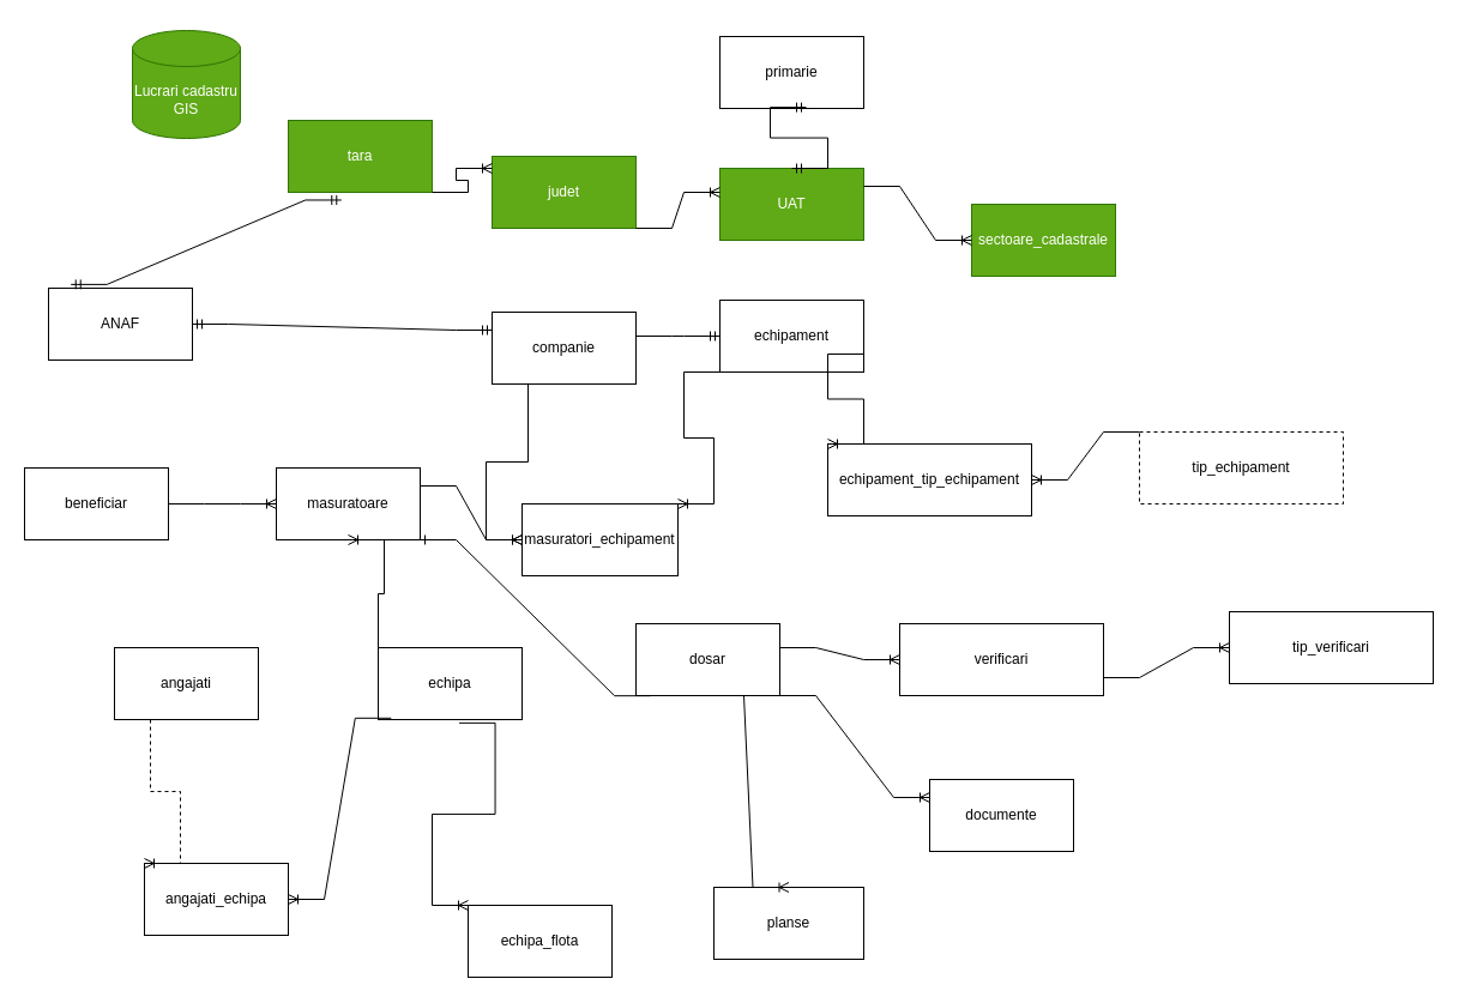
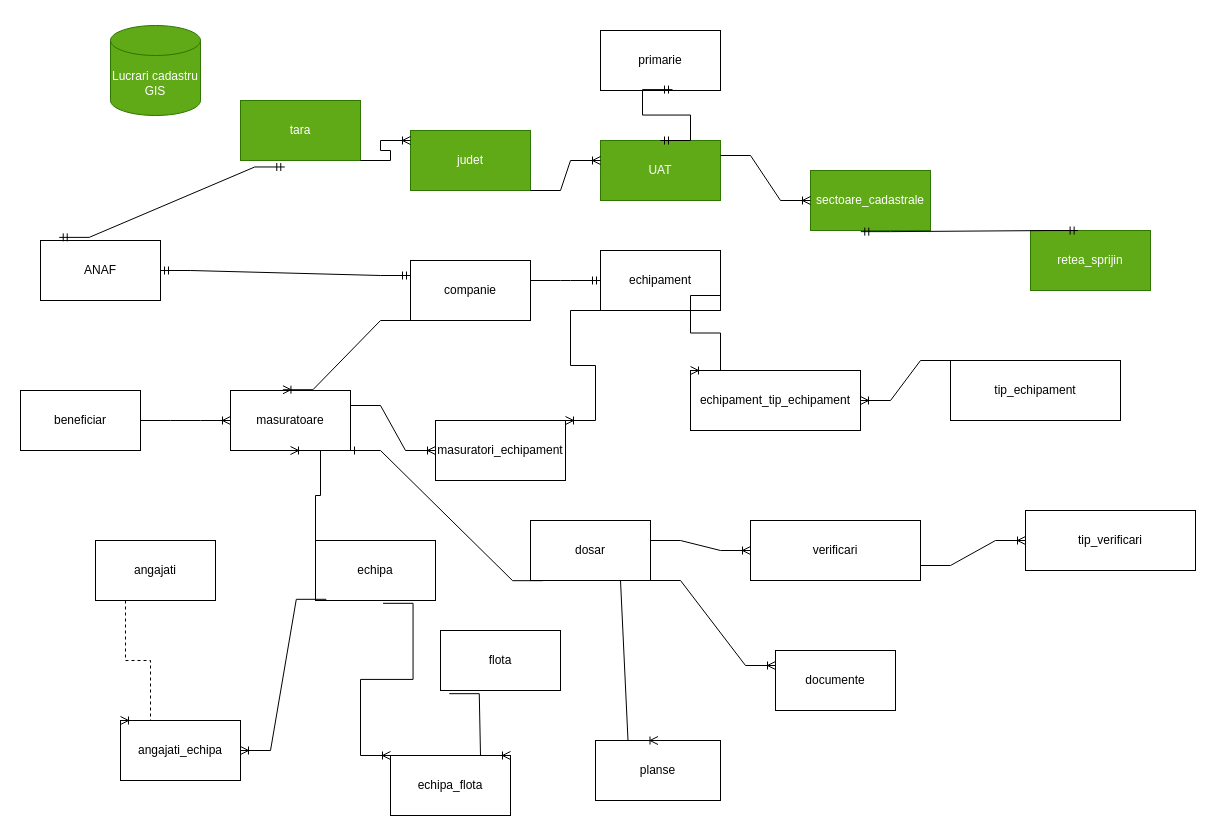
  <mxCell id="0" />
  <mxCell id="1" parent="0" />
  <mxCell id="2" value="Lucrari cadastru&lt;br&gt;GIS" style="shape=cylinder3;whiteSpace=wrap;html=1;boundedLbl=1;backgroundOutline=1;size=15;fillColor=#60a917;strokeColor=#2D7600;fontColor=#ffffff;" vertex="1" parent="1"><mxGeometry x="110" y="25" width="90" height="90" as="geometry" /></mxCell>
  <mxCell id="3" value="sectoare_cadastrale" style="rounded=0;whiteSpace=wrap;html=1;fillColor=#60a917;strokeColor=#2D7600;fontColor=#ffffff;" vertex="1" parent="1"><mxGeometry x="810" y="170" width="120" height="60" as="geometry" /></mxCell>
+ <mxCell id="4" value="retea_sprijin" style="rounded=0;whiteSpace=wrap;html=1;fillColor=#60a917;fontColor=#ffffff;strokeColor=#2D7600;" vertex="1" parent="1"><mxGeometry x="1030" y="230" width="120" height="60" as="geometry" /></mxCell>
  <mxCell id="5" value="echipa" style="rounded=0;whiteSpace=wrap;html=1;" vertex="1" parent="1"><mxGeometry x="315" y="540" width="120" height="60" as="geometry" /></mxCell>
  <mxCell id="6" value="echipament" style="rounded=0;whiteSpace=wrap;html=1;" vertex="1" parent="1"><mxGeometry x="600" y="250" width="120" height="60" as="geometry" /></mxCell>
+ <mxCell id="7" value="flota" style="rounded=0;whiteSpace=wrap;html=1;" vertex="1" parent="1"><mxGeometry x="440" y="630" width="120" height="60" as="geometry" /></mxCell>
  <mxCell id="8" value="documente" style="rounded=0;whiteSpace=wrap;html=1;" vertex="1" parent="1"><mxGeometry x="775" y="650" width="120" height="60" as="geometry" /></mxCell>
  <mxCell id="9" value="masuratoare" style="rounded=0;whiteSpace=wrap;html=1;" vertex="1" parent="1"><mxGeometry x="230" y="390" width="120" height="60" as="geometry" /></mxCell>
  <mxCell id="10" value="primarie" style="rounded=0;whiteSpace=wrap;html=1;" vertex="1" parent="1"><mxGeometry x="600" y="30" width="120" height="60" as="geometry" /></mxCell>
  <mxCell id="11" value="dosar" style="rounded=0;whiteSpace=wrap;html=1;" vertex="1" parent="1"><mxGeometry x="530" y="520" width="120" height="60" as="geometry" /></mxCell>
  <mxCell id="12" value="angajati" style="rounded=0;whiteSpace=wrap;html=1;" vertex="1" parent="1"><mxGeometry x="95" y="540" width="120" height="60" as="geometry" /></mxCell>
  <mxCell id="13" value="planse" style="rounded=0;whiteSpace=wrap;html=1;" vertex="1" parent="1"><mxGeometry x="595" y="740" width="125" height="60" as="geometry" /></mxCell>
  <mxCell id="14" value="UAT" style="rounded=0;whiteSpace=wrap;html=1;fillColor=#60a917;fontColor=#ffffff;strokeColor=#2D7600;" vertex="1" parent="1"><mxGeometry x="600" y="140" width="120" height="60" as="geometry" /></mxCell>
  <mxCell id="15" value="judet" style="rounded=0;whiteSpace=wrap;html=1;fillColor=#60a917;fontColor=#ffffff;strokeColor=#2D7600;" vertex="1" parent="1"><mxGeometry x="410" y="130" width="120" height="60" as="geometry" /></mxCell>
  <mxCell id="16" value="tara" style="rounded=0;whiteSpace=wrap;html=1;fillColor=#60a917;fontColor=#ffffff;strokeColor=#2D7600;" vertex="1" parent="1"><mxGeometry x="240" y="100" width="120" height="60" as="geometry" /></mxCell>
  <mxCell id="17" value="" style="edgeStyle=entityRelationEdgeStyle;fontSize=12;html=1;endArrow=ERoneToMany;rounded=0;exitX=1;exitY=1;exitDx=0;exitDy=0;" edge="1" parent="1" source="16"><mxGeometry width="100" height="100" relative="1" as="geometry"><mxPoint x="310" y="240" as="sourcePoint" /><mxPoint x="410" y="140" as="targetPoint" /><Array as="points"><mxPoint x="220" y="20" /></Array></mxGeometry></mxCell>
  <mxCell id="18" value="" style="edgeStyle=entityRelationEdgeStyle;fontSize=12;html=1;endArrow=ERoneToMany;rounded=0;exitX=1;exitY=1;exitDx=0;exitDy=0;" edge="1" parent="1" source="15"><mxGeometry width="100" height="100" relative="1" as="geometry"><mxPoint x="500" y="260" as="sourcePoint" /><mxPoint x="600" y="160" as="targetPoint" /><Array as="points"><mxPoint x="580" y="100" /></Array></mxGeometry></mxCell>
  <mxCell id="19" value="" style="edgeStyle=entityRelationEdgeStyle;fontSize=12;html=1;endArrow=ERoneToMany;rounded=0;exitX=1;exitY=0.25;exitDx=0;exitDy=0;" edge="1" parent="1" source="14"><mxGeometry width="100" height="100" relative="1" as="geometry"><mxPoint x="710" y="300" as="sourcePoint" /><mxPoint x="810" y="200" as="targetPoint" /><Array as="points"><mxPoint x="970" y="180" /><mxPoint x="970" y="170" /></Array></mxGeometry></mxCell>
  <mxCell id="20" value="companie" style="rounded=0;whiteSpace=wrap;html=1;" vertex="1" parent="1"><mxGeometry x="410" y="260" width="120" height="60" as="geometry" /></mxCell>
  <mxCell id="21" value="ANAF" style="rounded=0;whiteSpace=wrap;html=1;" vertex="1" parent="1"><mxGeometry x="40" y="240" width="120" height="60" as="geometry" /></mxCell>
  <mxCell id="22" value="" style="edgeStyle=entityRelationEdgeStyle;fontSize=12;html=1;endArrow=ERmandOne;rounded=0;entryX=0;entryY=0.5;entryDx=0;entryDy=0;" edge="1" parent="1" target="6"><mxGeometry width="100" height="100" relative="1" as="geometry"><mxPoint x="530" y="280" as="sourcePoint" /><mxPoint x="420" y="289.5" as="targetPoint" /><Array as="points"><mxPoint x="580" y="280" /><mxPoint x="570" y="290" /></Array></mxGeometry></mxCell>
- <mxCell id="23" value="" style="edgeStyle=entityRelationEdgeStyle;fontSize=12;html=1;endArrow=ERoneToMany;rounded=0;exitX=0;exitY=1;exitDx=0;exitDy=0;" edge="1" parent="1" source="20" target="24"><mxGeometry width="100" height="100" relative="1" as="geometry"><mxPoint x="470" y="350" as="sourcePoint" /><mxPoint x="570" y="250" as="targetPoint" /></mxGeometry></mxCell>
+ <mxCell id="23" value="" style="edgeStyle=entityRelationEdgeStyle;fontSize=12;html=1;endArrow=ERoneToMany;rounded=0;entryX=0.437;entryY=-0.013;entryDx=0;entryDy=0;entryPerimeter=0;exitX=0;exitY=1;exitDx=0;exitDy=0;" edge="1" parent="1" source="20" target="9"><mxGeometry width="100" height="100" relative="1" as="geometry"><mxPoint x="470" y="350" as="sourcePoint" /><mxPoint x="570" y="250" as="targetPoint" /></mxGeometry></mxCell>
  <mxCell id="24" value="masuratori_echipament" style="rounded=0;whiteSpace=wrap;html=1;" vertex="1" parent="1"><mxGeometry x="435" y="420" width="130" height="60" as="geometry" /></mxCell>
  <mxCell id="25" value="" style="edgeStyle=entityRelationEdgeStyle;fontSize=12;html=1;endArrow=ERoneToMany;rounded=0;entryX=0;entryY=0.5;entryDx=0;entryDy=0;exitX=1;exitY=0.25;exitDx=0;exitDy=0;" edge="1" parent="1" source="9" target="24"><mxGeometry width="100" height="100" relative="1" as="geometry"><mxPoint x="470" y="350" as="sourcePoint" /><mxPoint x="570" y="250" as="targetPoint" /></mxGeometry></mxCell>
  <mxCell id="26" value="" style="edgeStyle=entityRelationEdgeStyle;fontSize=12;html=1;endArrow=ERoneToMany;rounded=0;entryX=1;entryY=0;entryDx=0;entryDy=0;exitX=0;exitY=1;exitDx=0;exitDy=0;" edge="1" parent="1" source="6" target="24"><mxGeometry width="100" height="100" relative="1" as="geometry"><mxPoint x="470" y="350" as="sourcePoint" /><mxPoint x="570" y="250" as="targetPoint" /><Array as="points"><mxPoint x="540" y="380" /><mxPoint x="540" y="380" /></Array></mxGeometry></mxCell>
  <mxCell id="27" value="angajati_echipa" style="rounded=0;whiteSpace=wrap;html=1;" vertex="1" parent="1"><mxGeometry x="120" y="720" width="120" height="60" as="geometry" /></mxCell>
  <mxCell id="28" value="" style="edgeStyle=entityRelationEdgeStyle;fontSize=12;html=1;endArrow=ERoneToMany;rounded=0;entryX=0.5;entryY=1;entryDx=0;entryDy=0;exitX=0.25;exitY=0;exitDx=0;exitDy=0;" edge="1" parent="1" source="5" target="9"><mxGeometry width="100" height="100" relative="1" as="geometry"><mxPoint x="470" y="690" as="sourcePoint" /><mxPoint x="570" y="590" as="targetPoint" /></mxGeometry></mxCell>
  <mxCell id="29" value="" style="edgeStyle=entityRelationEdgeStyle;fontSize=12;html=1;endArrow=ERoneToMany;rounded=0;exitX=0.5;exitY=1;exitDx=0;exitDy=0;entryX=0;entryY=0;entryDx=0;entryDy=0;dashed=1;" edge="1" parent="1" source="12" target="27"><mxGeometry width="100" height="100" relative="1" as="geometry"><mxPoint x="470" y="690" as="sourcePoint" /><mxPoint x="220" y="690" as="targetPoint" /></mxGeometry></mxCell>
  <mxCell id="30" value="" style="edgeStyle=entityRelationEdgeStyle;fontSize=12;html=1;endArrow=ERoneToMany;rounded=0;exitX=0.09;exitY=0.98;exitDx=0;exitDy=0;exitPerimeter=0;entryX=1;entryY=0.5;entryDx=0;entryDy=0;" edge="1" parent="1" source="5" target="27"><mxGeometry width="100" height="100" relative="1" as="geometry"><mxPoint x="470" y="690" as="sourcePoint" /><mxPoint x="570" y="590" as="targetPoint" /><Array as="points"><mxPoint x="310" y="659" /></Array></mxGeometry></mxCell>
  <mxCell id="31" value="echipa_flota" style="rounded=0;whiteSpace=wrap;html=1;" vertex="1" parent="1"><mxGeometry x="390" y="755" width="120" height="60" as="geometry" /></mxCell>
  <mxCell id="32" value="" style="edgeStyle=entityRelationEdgeStyle;fontSize=12;html=1;endArrow=ERoneToMany;rounded=0;entryX=0;entryY=0;entryDx=0;entryDy=0;exitX=0.563;exitY=1.047;exitDx=0;exitDy=0;exitPerimeter=0;" edge="1" parent="1" source="5" target="31"><mxGeometry width="100" height="100" relative="1" as="geometry"><mxPoint x="470" y="690" as="sourcePoint" /><mxPoint x="570" y="590" as="targetPoint" /></mxGeometry></mxCell>
+ <mxCell id="33" value="" style="edgeStyle=entityRelationEdgeStyle;fontSize=12;html=1;endArrow=ERoneToMany;rounded=0;entryX=1;entryY=0;entryDx=0;entryDy=0;exitX=0.073;exitY=1.053;exitDx=0;exitDy=0;exitPerimeter=0;" edge="1" parent="1" source="7" target="31"><mxGeometry width="100" height="100" relative="1" as="geometry"><mxPoint x="470" y="690" as="sourcePoint" /><mxPoint x="570" y="590" as="targetPoint" /></mxGeometry></mxCell>
+ <mxCell id="34" value="" style="edgeStyle=entityRelationEdgeStyle;fontSize=12;html=1;endArrow=ERmandOne;startArrow=ERmandOne;rounded=0;entryX=0.419;entryY=1.019;entryDx=0;entryDy=0;entryPerimeter=0;exitX=0.397;exitY=0.001;exitDx=0;exitDy=0;exitPerimeter=0;" edge="1" parent="1" source="4" target="3"><mxGeometry width="100" height="100" relative="1" as="geometry"><mxPoint x="470" y="460" as="sourcePoint" /><mxPoint x="570" y="360" as="targetPoint" /></mxGeometry></mxCell>
  <mxCell id="35" value="" style="edgeStyle=entityRelationEdgeStyle;fontSize=12;html=1;endArrow=ERmandOne;startArrow=ERmandOne;rounded=0;entryX=0.369;entryY=1.108;entryDx=0;entryDy=0;entryPerimeter=0;exitX=0.156;exitY=-0.052;exitDx=0;exitDy=0;exitPerimeter=0;" edge="1" parent="1" source="21" target="16"><mxGeometry width="100" height="100" relative="1" as="geometry"><mxPoint x="470" y="460" as="sourcePoint" /><mxPoint x="570" y="360" as="targetPoint" /></mxGeometry></mxCell>
  <mxCell id="36" value="" style="edgeStyle=entityRelationEdgeStyle;fontSize=12;html=1;endArrow=ERmandOne;startArrow=ERmandOne;rounded=0;entryX=0.6;entryY=0.985;entryDx=0;entryDy=0;entryPerimeter=0;exitX=0.5;exitY=0;exitDx=0;exitDy=0;" edge="1" parent="1" source="14" target="10"><mxGeometry width="100" height="100" relative="1" as="geometry"><mxPoint x="510" y="270" as="sourcePoint" /><mxPoint x="610" y="170" as="targetPoint" /></mxGeometry></mxCell>
  <mxCell id="37" value="beneficiar" style="rounded=0;whiteSpace=wrap;html=1;" vertex="1" parent="1"><mxGeometry x="20" y="390" width="120" height="60" as="geometry" /></mxCell>
  <mxCell id="38" value="" style="edgeStyle=entityRelationEdgeStyle;fontSize=12;html=1;endArrow=ERoneToMany;rounded=0;exitX=1;exitY=0.5;exitDx=0;exitDy=0;entryX=0;entryY=0.5;entryDx=0;entryDy=0;" edge="1" parent="1" source="37" target="9"><mxGeometry width="100" height="100" relative="1" as="geometry"><mxPoint x="510" y="610" as="sourcePoint" /><mxPoint x="610" y="510" as="targetPoint" /></mxGeometry></mxCell>
  <mxCell id="39" value="echipament_tip_echipament" style="rounded=0;whiteSpace=wrap;html=1;" vertex="1" parent="1"><mxGeometry x="690" y="370" width="170" height="60" as="geometry" /></mxCell>
- <mxCell id="40" value="tip_echipament" style="rounded=0;whiteSpace=wrap;html=1;dashed=1;" vertex="1" parent="1"><mxGeometry x="950" y="360" width="170" height="60" as="geometry" /></mxCell>
+ <mxCell id="40" value="tip_echipament" style="rounded=0;whiteSpace=wrap;html=1;" vertex="1" parent="1"><mxGeometry x="950" y="360" width="170" height="60" as="geometry" /></mxCell>
  <mxCell id="41" value="" style="edgeStyle=entityRelationEdgeStyle;fontSize=12;html=1;endArrow=ERoneToMany;rounded=0;entryX=0;entryY=0;entryDx=0;entryDy=0;exitX=1;exitY=0.75;exitDx=0;exitDy=0;" edge="1" parent="1" source="6" target="39"><mxGeometry width="100" height="100" relative="1" as="geometry"><mxPoint x="510" y="360" as="sourcePoint" /><mxPoint x="610" y="260" as="targetPoint" /></mxGeometry></mxCell>
  <mxCell id="42" value="" style="edgeStyle=entityRelationEdgeStyle;fontSize=12;html=1;endArrow=ERoneToMany;rounded=0;entryX=1;entryY=0.5;entryDx=0;entryDy=0;exitX=0;exitY=0;exitDx=0;exitDy=0;" edge="1" parent="1" source="40" target="39"><mxGeometry width="100" height="100" relative="1" as="geometry"><mxPoint x="510" y="360" as="sourcePoint" /><mxPoint x="610" y="260" as="targetPoint" /></mxGeometry></mxCell>
  <mxCell id="43" value="verificari" style="rounded=0;whiteSpace=wrap;html=1;" vertex="1" parent="1"><mxGeometry x="750" y="520" width="170" height="60" as="geometry" /></mxCell>
  <mxCell id="44" value="" style="edgeStyle=entityRelationEdgeStyle;fontSize=12;html=1;endArrow=ERmandOne;startArrow=ERmandOne;rounded=0;exitX=1;exitY=0.5;exitDx=0;exitDy=0;entryX=0;entryY=0.25;entryDx=0;entryDy=0;" edge="1" parent="1" source="21" target="20"><mxGeometry width="100" height="100" relative="1" as="geometry"><mxPoint x="510" y="210" as="sourcePoint" /><mxPoint x="610" y="110" as="targetPoint" /></mxGeometry></mxCell>
  <mxCell id="45" value="" style="edgeStyle=entityRelationEdgeStyle;fontSize=12;html=1;endArrow=ERone;endFill=1;rounded=0;entryX=1;entryY=1;entryDx=0;entryDy=0;exitX=0.101;exitY=1.003;exitDx=0;exitDy=0;exitPerimeter=0;" edge="1" parent="1" source="11" target="9"><mxGeometry width="100" height="100" relative="1" as="geometry"><mxPoint x="510" y="720" as="sourcePoint" /><mxPoint x="610" y="620" as="targetPoint" /></mxGeometry></mxCell>
  <mxCell id="46" value="tip_verificari" style="rounded=0;whiteSpace=wrap;html=1;" vertex="1" parent="1"><mxGeometry x="1025" y="510" width="170" height="60" as="geometry" /></mxCell>
  <mxCell id="47" value="" style="edgeStyle=entityRelationEdgeStyle;fontSize=12;html=1;endArrow=ERoneToMany;rounded=0;entryX=0;entryY=0.5;entryDx=0;entryDy=0;" edge="1" parent="1" target="43"><mxGeometry width="100" height="100" relative="1" as="geometry"><mxPoint x="650" y="540" as="sourcePoint" /><mxPoint x="610" y="620" as="targetPoint" /></mxGeometry></mxCell>
  <mxCell id="48" value="" style="edgeStyle=entityRelationEdgeStyle;fontSize=12;html=1;endArrow=ERoneToMany;rounded=0;entryX=0;entryY=0.5;entryDx=0;entryDy=0;exitX=1;exitY=0.75;exitDx=0;exitDy=0;" edge="1" parent="1" source="43" target="46"><mxGeometry width="100" height="100" relative="1" as="geometry"><mxPoint x="930" y="570" as="sourcePoint" /><mxPoint x="610" y="620" as="targetPoint" /></mxGeometry></mxCell>
  <mxCell id="49" value="" style="edgeStyle=entityRelationEdgeStyle;fontSize=12;html=1;endArrow=ERoneToMany;rounded=0;exitX=1;exitY=1;exitDx=0;exitDy=0;entryX=0;entryY=0.25;entryDx=0;entryDy=0;" edge="1" parent="1" source="11" target="8"><mxGeometry width="100" height="100" relative="1" as="geometry"><mxPoint x="510" y="980" as="sourcePoint" /><mxPoint x="610" y="880" as="targetPoint" /><Array as="points"><mxPoint x="620" y="580" /></Array></mxGeometry></mxCell>
  <mxCell id="50" value="" style="edgeStyle=entityRelationEdgeStyle;fontSize=12;html=1;endArrow=ERoneToMany;rounded=0;entryX=0.5;entryY=0;entryDx=0;entryDy=0;exitX=0.5;exitY=1;exitDx=0;exitDy=0;" edge="1" parent="1" source="11" target="13"><mxGeometry width="100" height="100" relative="1" as="geometry"><mxPoint x="510" y="720" as="sourcePoint" /><mxPoint x="610" y="620" as="targetPoint" /></mxGeometry></mxCell>
